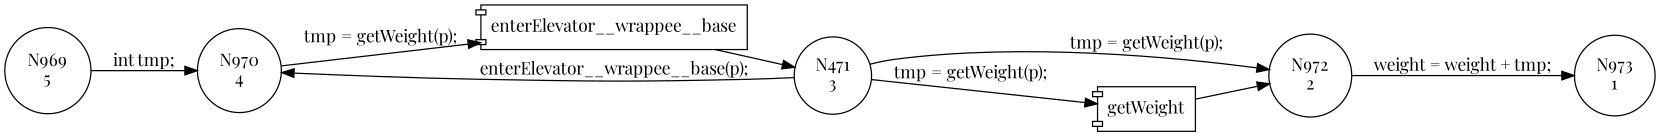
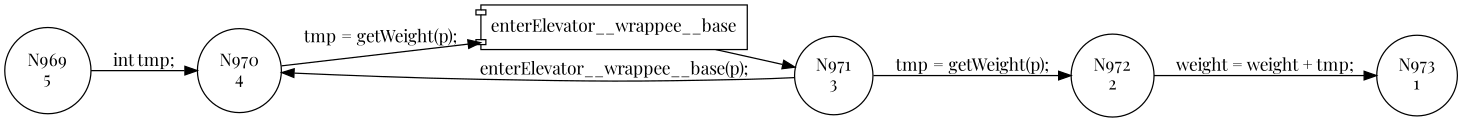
  digraph {
    fontname="Playfair Display"
    rankdir=LR
    node [fontname="Playfair Display" shape=circle]
    edge [fontname="Playfair Display"]
    n1 [label="N969\n5"]
    n2 [label="N970\n4"]
    n3 [label=enterElevator__wrappee__base shape=component]
-   n4 [label="N471\n3"]
+   n4 [label="N971\n3"]
    n5 [label="N972\n2"]
-   n6 [label=getWeight shape=component]
    n7 [label="N973\n1"]
    n1 -> n2 [label="int tmp;"]
    n2 -> n3 [label="tmp = getWeight(p);"]
    n3 -> n4
    n4 -> n2 [label="enterElevator__wrappee__base(p);"]
    n4 -> n5 [label="tmp = getWeight(p);"]
-   n4 -> n6 [label="tmp = getWeight(p);"]
    n5 -> n7 [label="weight = weight + tmp;"]
-   n6 -> n5
  }
